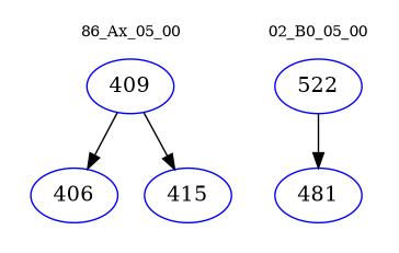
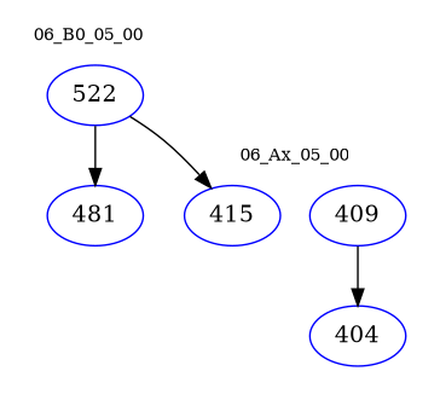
  digraph {
    fontname="DejaVu Serif"
    node [color=blue fontname="DejaVu Serif"]
    edge [color=black fontname="DejaVu Serif"]
    n1 [label=409]
-   n2 [label=406]
+   n2 [label=404]
    n3 [label=415]
    n4 [label=522]
    n5 [label=481]
    subgraph cluster_1 {
      color=white
      fontsize=10
-     label="86_Ax_05_00"
+     label="06_Ax_05_00"
      n1
      n2
      n3
    }
    subgraph cluster_2 {
      color=white
      fontsize=10
-     label="02_B0_05_00"
+     label="06_B0_05_00"
      n4
      n5
    }
    n1 -> n2
-   n1 -> n3
+   n4 -> n3
    n4 -> n5
  }
